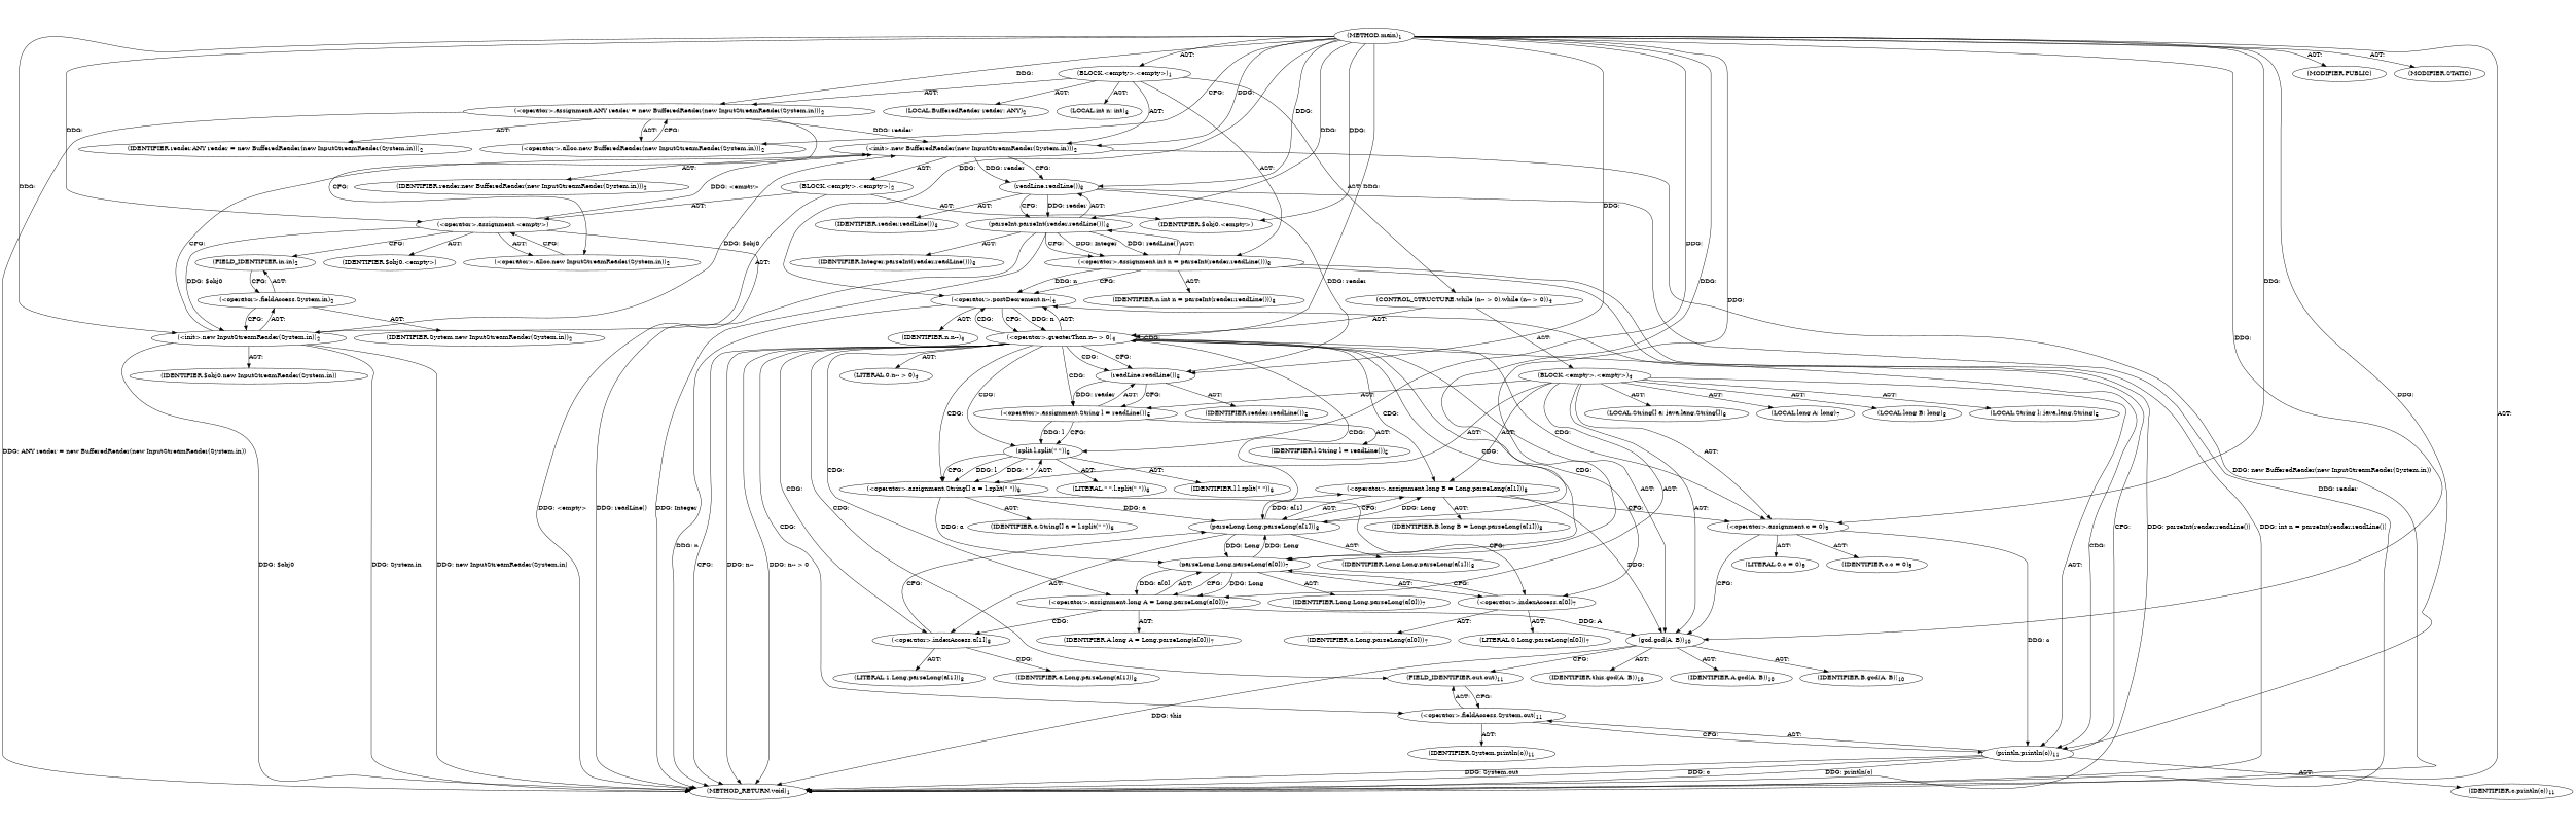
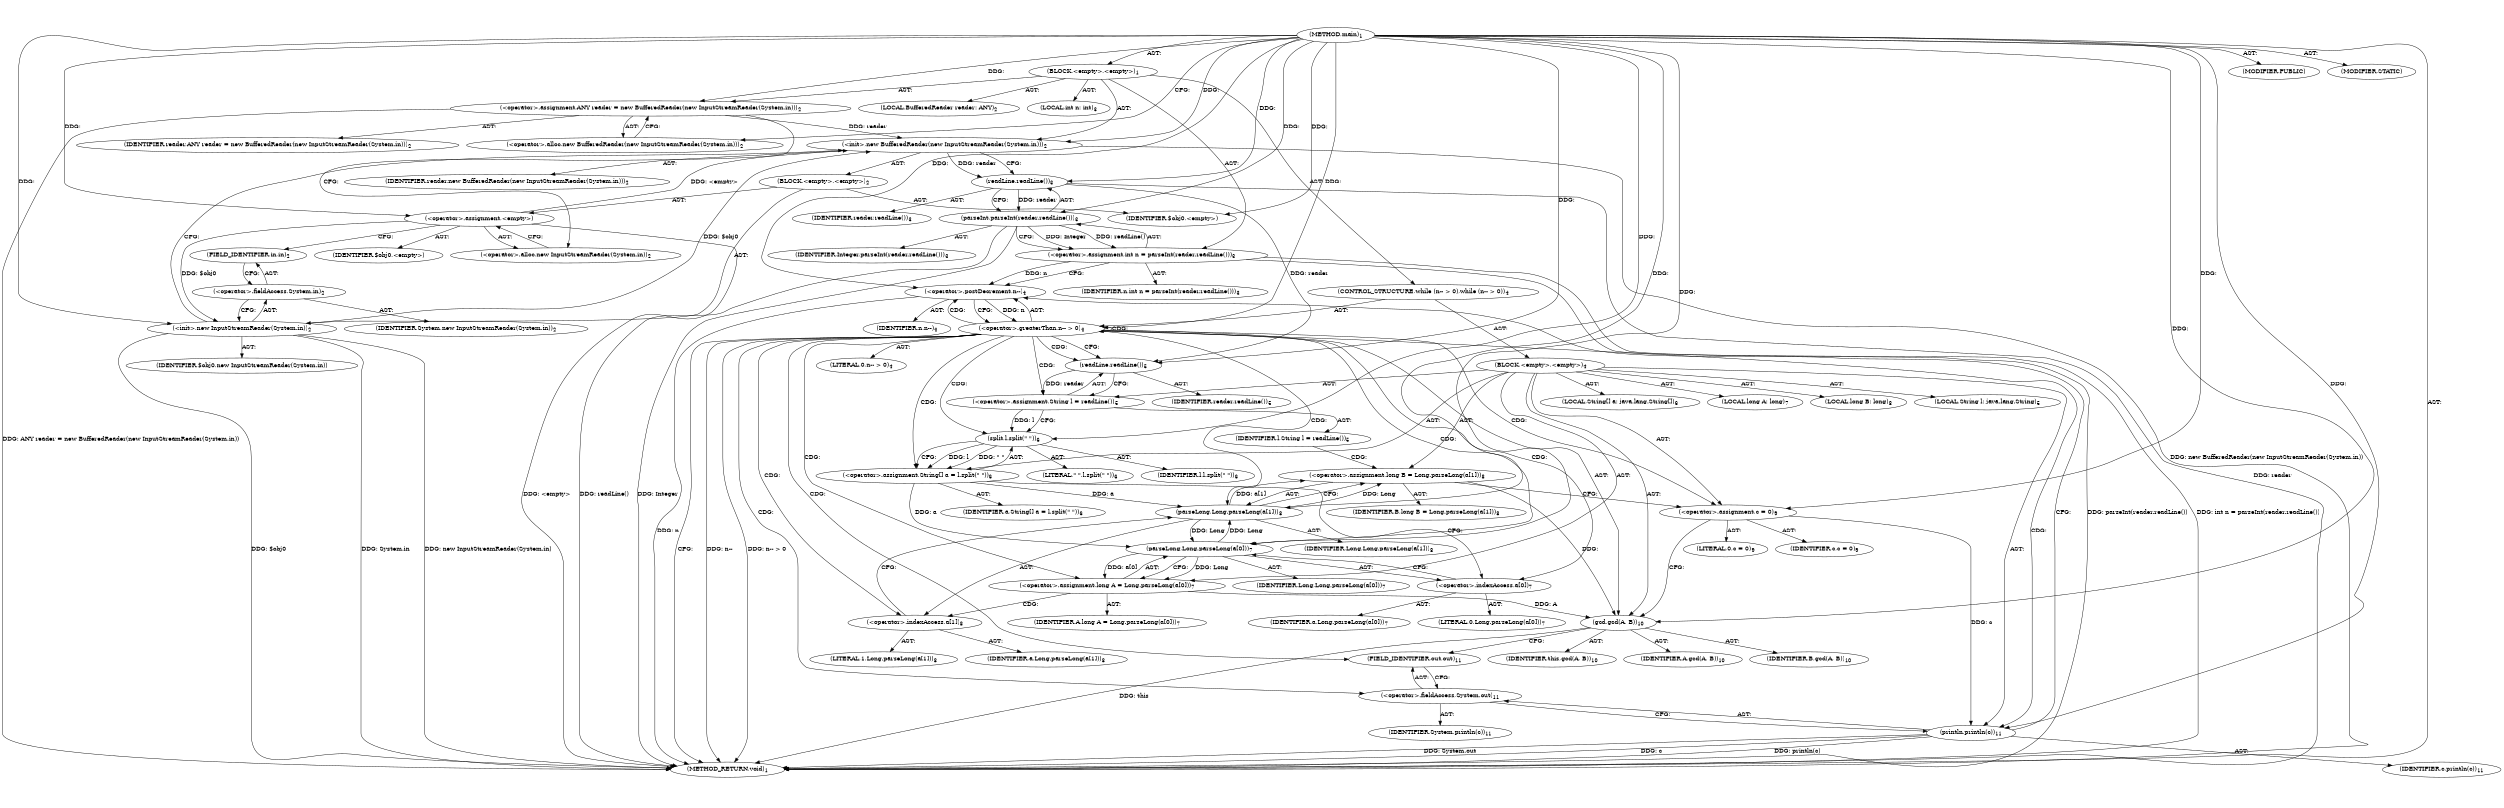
  digraph {
    n1 [label=<(METHOD,main)<SUB>1</SUB>>]
    n2 [label=<(BLOCK,&lt;empty&gt;,&lt;empty&gt;)<SUB>1</SUB>>]
    n3 [label=<(&lt;operator&gt;.assignment,ANY reader = new BufferedReader(new InputStreamReader(System.in)))<SUB>2</SUB>>]
    n4 [label=<(&lt;operator&gt;.alloc,new BufferedReader(new InputStreamReader(System.in)))<SUB>2</SUB>>]
    n5 [label=<(&lt;init&gt;,new BufferedReader(new InputStreamReader(System.in)))<SUB>2</SUB>>]
    n6 [label=<(&lt;operator&gt;.assignment,&lt;empty&gt;)>]
    n7 [label=<(&lt;init&gt;,new InputStreamReader(System.in))<SUB>2</SUB>>]
    n8 [label=<(IDENTIFIER,$obj0,&lt;empty&gt;)>]
    n9 [label=<(parseInt,parseInt(reader.readLine()))<SUB>3</SUB>>]
    n10 [label=<(readLine,readLine())<SUB>3</SUB>>]
    n11 [label=<(&lt;operator&gt;.greaterThan,n-- &gt; 0)<SUB>4</SUB>>]
    n12 [label=<(&lt;operator&gt;.postDecrement,n--)<SUB>4</SUB>>]
    n13 [label=<(readLine,readLine())<SUB>5</SUB>>]
    n14 [label=<(split,l.split(&quot; &quot;))<SUB>6</SUB>>]
    n15 [label=<(parseLong,Long.parseLong(a[0]))<SUB>7</SUB>>]
    n16 [label=<(parseLong,Long.parseLong(a[1]))<SUB>8</SUB>>]
    n17 [label=<(&lt;operator&gt;.assignment,c = 0)<SUB>9</SUB>>]
    n18 [label=<(gcd,gcd(A, B))<SUB>10</SUB>>]
    n19 [label=<(println,println(c))<SUB>11</SUB>>]
    n20 [label=<(MODIFIER,PUBLIC)>]
    n21 [label=<(MODIFIER,STATIC)>]
    n22 [label=<(METHOD_RETURN,void)<SUB>1</SUB>>]
    n23 [label=<(LOCAL,BufferedReader reader: ANY)<SUB>2</SUB>>]
    n24 [label=<(LOCAL,int n: int)<SUB>3</SUB>>]
    n25 [label=<(&lt;operator&gt;.assignment,int n = parseInt(reader.readLine()))<SUB>3</SUB>>]
    n26 [label=<(CONTROL_STRUCTURE,while (n-- &gt; 0),while (n-- &gt; 0))<SUB>4</SUB>>]
    n27 [label=<(IDENTIFIER,reader,ANY reader = new BufferedReader(new InputStreamReader(System.in)))<SUB>2</SUB>>]
    n28 [label=<(&lt;operator&gt;.alloc,new InputStreamReader(System.in))<SUB>2</SUB>>]
    n29 [label=<(IDENTIFIER,reader,new BufferedReader(new InputStreamReader(System.in)))<SUB>2</SUB>>]
    n30 [label=<(BLOCK,&lt;empty&gt;,&lt;empty&gt;)<SUB>2</SUB>>]
    n31 [label=<(IDENTIFIER,$obj0,&lt;empty&gt;)>]
    n32 [label=<(FIELD_IDENTIFIER,in,in)<SUB>2</SUB>>]
    n33 [label=<(IDENTIFIER,$obj0,new InputStreamReader(System.in))>]
    n34 [label=<(&lt;operator&gt;.fieldAccess,System.in)<SUB>2</SUB>>]
    n35 [label=<(IDENTIFIER,Integer,parseInt(reader.readLine()))<SUB>3</SUB>>]
    n36 [label=<(IDENTIFIER,reader,readLine())<SUB>3</SUB>>]
    n37 [label=<(LITERAL,0,n-- &gt; 0)<SUB>4</SUB>>]
    n38 [label=<(&lt;operator&gt;.assignment,String l = readLine())<SUB>5</SUB>>]
    n39 [label=<(&lt;operator&gt;.assignment,String[] a = l.split(&quot; &quot;))<SUB>6</SUB>>]
    n40 [label=<(&lt;operator&gt;.assignment,long A = Long.parseLong(a[0]))<SUB>7</SUB>>]
    n41 [label=<(&lt;operator&gt;.indexAccess,a[0])<SUB>7</SUB>>]
    n42 [label=<(&lt;operator&gt;.assignment,long B = Long.parseLong(a[1]))<SUB>8</SUB>>]
    n43 [label=<(&lt;operator&gt;.indexAccess,a[1])<SUB>8</SUB>>]
    n44 [label=<(&lt;operator&gt;.fieldAccess,System.out)<SUB>11</SUB>>]
    n45 [label=<(FIELD_IDENTIFIER,out,out)<SUB>11</SUB>>]
    n46 [label=<(IDENTIFIER,n,n--)<SUB>4</SUB>>]
    n47 [label=<(IDENTIFIER,reader,readLine())<SUB>5</SUB>>]
    n48 [label=<(IDENTIFIER,l,l.split(&quot; &quot;))<SUB>6</SUB>>]
    n49 [label=<(LITERAL,&quot; &quot;,l.split(&quot; &quot;))<SUB>6</SUB>>]
    n50 [label=<(IDENTIFIER,Long,Long.parseLong(a[0]))<SUB>7</SUB>>]
    n51 [label=<(IDENTIFIER,Long,Long.parseLong(a[1]))<SUB>8</SUB>>]
    n52 [label=<(IDENTIFIER,c,c = 0)<SUB>9</SUB>>]
    n53 [label=<(LITERAL,0,c = 0)<SUB>9</SUB>>]
    n54 [label=<(IDENTIFIER,this,gcd(A, B))<SUB>10</SUB>>]
    n55 [label=<(IDENTIFIER,A,gcd(A, B))<SUB>10</SUB>>]
    n56 [label=<(IDENTIFIER,B,gcd(A, B))<SUB>10</SUB>>]
    n57 [label=<(IDENTIFIER,c,println(c))<SUB>11</SUB>>]
    n58 [label=<(IDENTIFIER,n,int n = parseInt(reader.readLine()))<SUB>3</SUB>>]
    n59 [label=<(BLOCK,&lt;empty&gt;,&lt;empty&gt;)<SUB>4</SUB>>]
    n60 [label=<(IDENTIFIER,System,new InputStreamReader(System.in))<SUB>2</SUB>>]
    n61 [label=<(LOCAL,String l: java.lang.String)<SUB>5</SUB>>]
    n62 [label=<(LOCAL,String[] a: java.lang.String[])<SUB>6</SUB>>]
    n63 [label=<(LOCAL,long A: long)<SUB>7</SUB>>]
    n64 [label=<(LOCAL,long B: long)<SUB>8</SUB>>]
    n65 [label=<(IDENTIFIER,l,String l = readLine())<SUB>5</SUB>>]
    n66 [label=<(IDENTIFIER,a,String[] a = l.split(&quot; &quot;))<SUB>6</SUB>>]
    n67 [label=<(IDENTIFIER,A,long A = Long.parseLong(a[0]))<SUB>7</SUB>>]
    n68 [label=<(IDENTIFIER,a,Long.parseLong(a[0]))<SUB>7</SUB>>]
    n69 [label=<(LITERAL,0,Long.parseLong(a[0]))<SUB>7</SUB>>]
    n70 [label=<(IDENTIFIER,B,long B = Long.parseLong(a[1]))<SUB>8</SUB>>]
    n71 [label=<(IDENTIFIER,a,Long.parseLong(a[1]))<SUB>8</SUB>>]
    n72 [label=<(LITERAL,1,Long.parseLong(a[1]))<SUB>8</SUB>>]
    n73 [label=<(IDENTIFIER,System,println(c))<SUB>11</SUB>>]
    n1 -> n2 [label="AST: "]
    n1 -> n3 [label="DDG: "]
    n1 -> n4 [label="CFG: "]
    n1 -> n5 [label="DDG: "]
    n1 -> n6 [label="DDG: "]
    n1 -> n7 [label="DDG: "]
    n1 -> n8 [label="DDG: "]
    n1 -> n9 [label="DDG: "]
    n1 -> n10 [label="DDG: "]
    n1 -> n11 [label="DDG: "]
    n1 -> n12 [label="DDG: "]
    n1 -> n13 [label="DDG: "]
    n1 -> n14 [label="DDG: "]
    n1 -> n15 [label="DDG: "]
    n1 -> n16 [label="DDG: "]
    n1 -> n17 [label="DDG: "]
    n1 -> n18 [label="DDG: "]
    n1 -> n19 [label="DDG: "]
    n1 -> n20 [label="AST: "]
    n1 -> n21 [label="AST: "]
    n1 -> n22 [label="AST: "]
    n2 -> n3 [label="AST: "]
    n2 -> n5 [label="AST: "]
    n2 -> n23 [label="AST: "]
    n2 -> n24 [label="AST: "]
    n2 -> n25 [label="AST: "]
    n2 -> n26 [label="AST: "]
    n3 -> n4 [label="AST: "]
    n3 -> n5 [label="DDG: reader"]
    n3 -> n22 [label="DDG: ANY reader = new BufferedReader(new InputStreamReader(System.in))"]
    n3 -> n27 [label="AST: "]
    n3 -> n28 [label="CFG: "]
    n4 -> n3 [label="CFG: "]
    n5 -> n10 [label="CFG: "]
    n5 -> n10 [label="DDG: reader"]
    n5 -> n22 [label="DDG: new BufferedReader(new InputStreamReader(System.in))"]
    n5 -> n29 [label="AST: "]
    n5 -> n30 [label="AST: "]
    n6 -> n5 [label="DDG: &lt;empty&gt;"]
    n6 -> n7 [label="DDG: $obj0"]
    n6 -> n22 [label="DDG: &lt;empty&gt;"]
    n6 -> n28 [label="AST: "]
    n6 -> n31 [label="AST: "]
    n6 -> n32 [label="CFG: "]
    n7 -> n5 [label="CFG: "]
    n7 -> n5 [label="DDG: $obj0"]
    n7 -> n22 [label="DDG: $obj0"]
    n7 -> n22 [label="DDG: System.in"]
    n7 -> n22 [label="DDG: new InputStreamReader(System.in)"]
    n7 -> n33 [label="AST: "]
    n7 -> n34 [label="AST: "]
    n9 -> n10 [label="AST: "]
    n9 -> n22 [label="DDG: readLine()"]
    n9 -> n22 [label="DDG: Integer"]
    n9 -> n25 [label="CFG: "]
    n9 -> n25 [label="DDG: Integer"]
    n9 -> n25 [label="DDG: readLine()"]
    n9 -> n35 [label="AST: "]
    n10 -> n9 [label="CFG: "]
    n10 -> n9 [label="DDG: reader"]
    n10 -> n13 [label="DDG: reader"]
    n10 -> n22 [label="DDG: reader"]
    n10 -> n36 [label="AST: "]
    n11 -> n11 [label="CDG: "]
    n11 -> n12 [label="AST: "]
    n11 -> n12 [label="CDG: "]
    n11 -> n13 [label="CFG: "]
    n11 -> n13 [label="CDG: "]
    n11 -> n14 [label="CDG: "]
    n11 -> n15 [label="CDG: "]
    n11 -> n16 [label="CDG: "]
    n11 -> n17 [label="CDG: "]
    n11 -> n18 [label="AST: "]
    n11 -> n19 [label="CDG: "]
    n11 -> n22 [label="CFG: "]
    n11 -> n22 [label="DDG: n--"]
    n11 -> n22 [label="DDG: n-- &gt; 0"]
    n11 -> n37 [label="AST: "]
    n11 -> n38 [label="CDG: "]
    n11 -> n39 [label="CDG: "]
    n11 -> n40 [label="CDG: "]
    n11 -> n41 [label="CDG: "]
-   n11 -> n42 [label="CDG: "]
+   n65 -> n42 [label="CDG: "]
    n11 -> n43 [label="CDG: "]
    n11 -> n44 [label="CDG: "]
    n11 -> n45 [label="CDG: "]
    n12 -> n11 [label="CFG: "]
    n12 -> n11 [label="DDG: n"]
    n12 -> n22 [label="DDG: n"]
    n12 -> n46 [label="AST: "]
    n13 -> n38 [label="CFG: "]
    n13 -> n38 [label="DDG: reader"]
    n13 -> n47 [label="AST: "]
    n14 -> n39 [label="CFG: "]
    n14 -> n39 [label="DDG: l"]
    n14 -> n39 [label="DDG: &quot; &quot;"]
    n14 -> n48 [label="AST: "]
    n14 -> n49 [label="AST: "]
    n15 -> n16 [label="DDG: Long"]
    n15 -> n40 [label="CFG: "]
    n15 -> n40 [label="DDG: Long"]
    n15 -> n40 [label="DDG: a[0]"]
    n15 -> n41 [label="AST: "]
    n15 -> n50 [label="AST: "]
    n16 -> n15 [label="DDG: Long"]
    n16 -> n42 [label="CFG: "]
    n16 -> n42 [label="DDG: Long"]
    n16 -> n42 [label="DDG: a[1]"]
    n16 -> n43 [label="AST: "]
    n16 -> n51 [label="AST: "]
    n17 -> n18 [label="CFG: "]
    n17 -> n19 [label="DDG: c"]
    n17 -> n52 [label="AST: "]
    n17 -> n53 [label="AST: "]
    n18 -> n22 [label="DDG: this"]
    n18 -> n45 [label="CFG: "]
    n18 -> n54 [label="AST: "]
    n18 -> n55 [label="AST: "]
    n18 -> n56 [label="AST: "]
    n19 -> n12 [label="CFG: "]
    n19 -> n22 [label="DDG: System.out"]
    n19 -> n22 [label="DDG: c"]
    n19 -> n22 [label="DDG: println(c)"]
    n19 -> n44 [label="AST: "]
    n19 -> n57 [label="AST: "]
    n25 -> n9 [label="AST: "]
    n25 -> n12 [label="CFG: "]
    n25 -> n12 [label="DDG: n"]
    n25 -> n22 [label="DDG: parseInt(reader.readLine())"]
    n25 -> n22 [label="DDG: int n = parseInt(reader.readLine())"]
    n25 -> n58 [label="AST: "]
    n26 -> n11 [label="AST: "]
    n26 -> n59 [label="AST: "]
    n28 -> n6 [label="CFG: "]
    n30 -> n6 [label="AST: "]
    n30 -> n7 [label="AST: "]
    n30 -> n8 [label="AST: "]
    n32 -> n34 [label="CFG: "]
    n34 -> n7 [label="CFG: "]
    n34 -> n32 [label="AST: "]
    n34 -> n60 [label="AST: "]
    n38 -> n13 [label="AST: "]
    n38 -> n14 [label="CFG: "]
    n38 -> n14 [label="DDG: l"]
    n38 -> n65 [label="AST: "]
    n39 -> n14 [label="AST: "]
    n39 -> n15 [label="DDG: a"]
    n39 -> n16 [label="DDG: a"]
    n39 -> n41 [label="CFG: "]
    n39 -> n66 [label="AST: "]
    n40 -> n15 [label="AST: "]
    n40 -> n18 [label="DDG: A"]
    n40 -> n43 [label="CDG: "]
    n40 -> n67 [label="AST: "]
    n41 -> n15 [label="CFG: "]
    n41 -> n68 [label="AST: "]
    n41 -> n69 [label="AST: "]
    n42 -> n16 [label="AST: "]
    n42 -> n17 [label="CFG: "]
    n42 -> n18 [label="DDG: "]
    n42 -> n70 [label="AST: "]
    n43 -> n16 [label="CFG: "]
-   n43 -> n71 [label="CDG: "]
+   n43 -> n71 [label="AST: "]
    n43 -> n72 [label="AST: "]
    n44 -> n19 [label="CFG: "]
    n44 -> n45 [label="AST: "]
    n44 -> n73 [label="AST: "]
    n45 -> n44 [label="CFG: "]
    n59 -> n17 [label="AST: "]
    n59 -> n18 [label="AST: "]
    n59 -> n19 [label="AST: "]
    n59 -> n38 [label="AST: "]
    n59 -> n39 [label="AST: "]
    n59 -> n40 [label="AST: "]
    n59 -> n42 [label="AST: "]
    n59 -> n61 [label="AST: "]
    n59 -> n62 [label="AST: "]
    n59 -> n63 [label="AST: "]
    n59 -> n64 [label="AST: "]
  }
